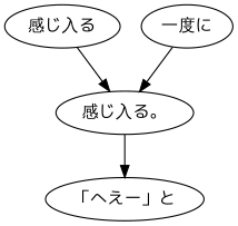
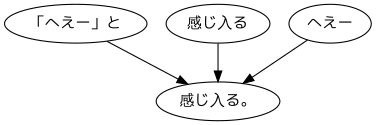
  digraph {
    fontname="Liberation Mono"
    node [fontname="Liberation Mono"]
    edge [fontname="Liberation Mono"]
    n1 [label="「へえー」と"]
    n2 [label="感じ入る。"]
    n3 [label="感じ入る"]
-   n4 [label="一度に"]
-   n2 -> n1
+   n4 [label="へえー"]
+   n1 -> n2
    n3 -> n2
    n4 -> n2
  }
